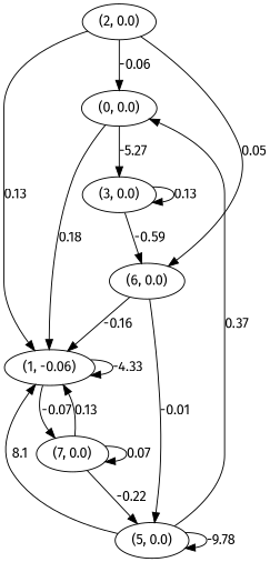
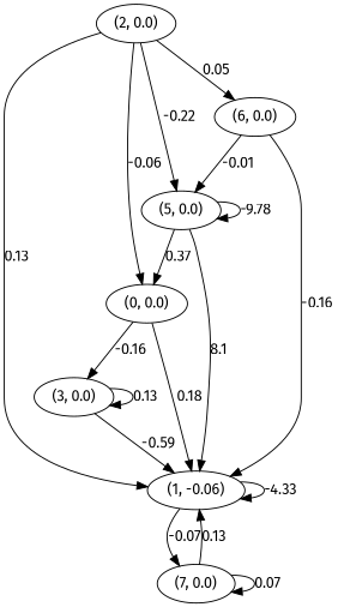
  digraph {
    fontname="Fira Sans"
    node [fontname="Fira Sans"]
    edge [fontname="Fira Sans"]
    n1 [label="(0, 0.0)"]
    n2 [label="(1, -0.06)"]
    n3 [label="(3, 0.0)"]
    n4 [label="(7, 0.0)"]
    n5 [label="(5, 0.0)"]
    n6 [label="(2, 0.0)"]
    n7 [label="(6, 0.0)"]
    n1 -> n2 [label=0.18]
-   n1 -> n3 [label=-5.27]
+   n1 -> n3 [label=-0.16]
    n2 -> n2 [label=-4.33]
    n2 -> n4 [label=-0.07]
-   n3 -> n7 [label=-0.59]
+   n3 -> n2 [label=-0.59]
    n3 -> n3 [label=0.13]
    n4 -> n2 [label=0.13]
    n4 -> n4 [label=0.07]
-   n4 -> n5 [label=-0.22]
+   n6 -> n5 [label=-0.22]
    n5 -> n1 [label=0.37]
    n5 -> n2 [label=8.1]
    n5 -> n5 [label=-9.78]
    n6 -> n1 [label=-0.06]
    n6 -> n2 [label=0.13]
    n6 -> n7 [label=0.05]
    n7 -> n2 [label=-0.16]
    n7 -> n5 [label=-0.01]
  }
